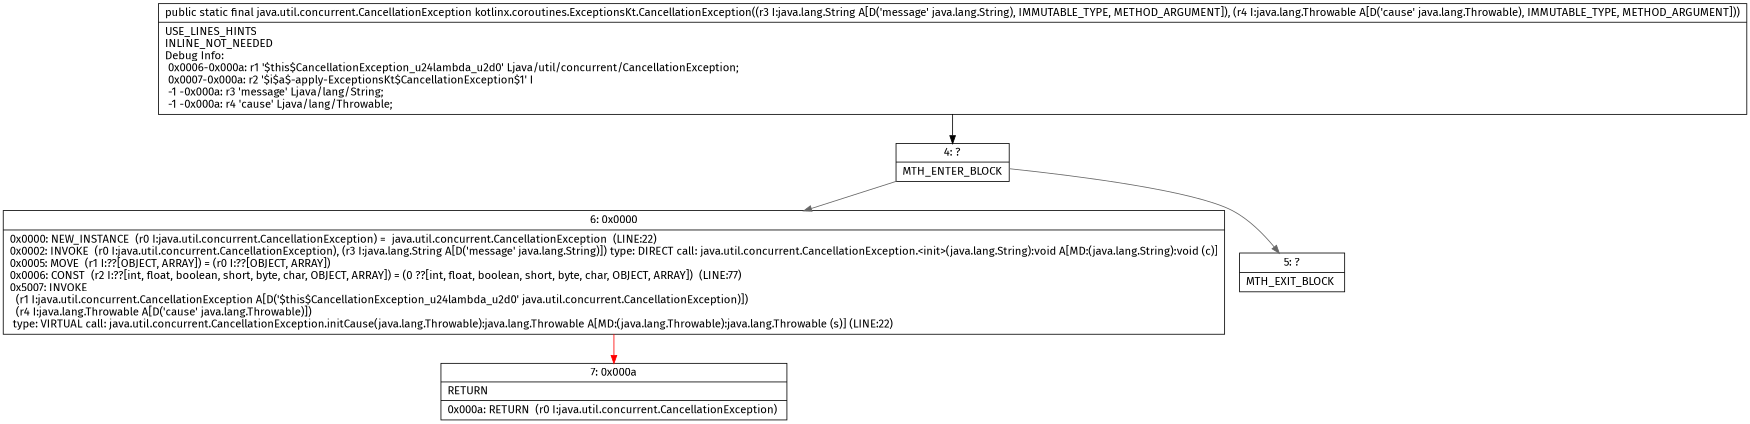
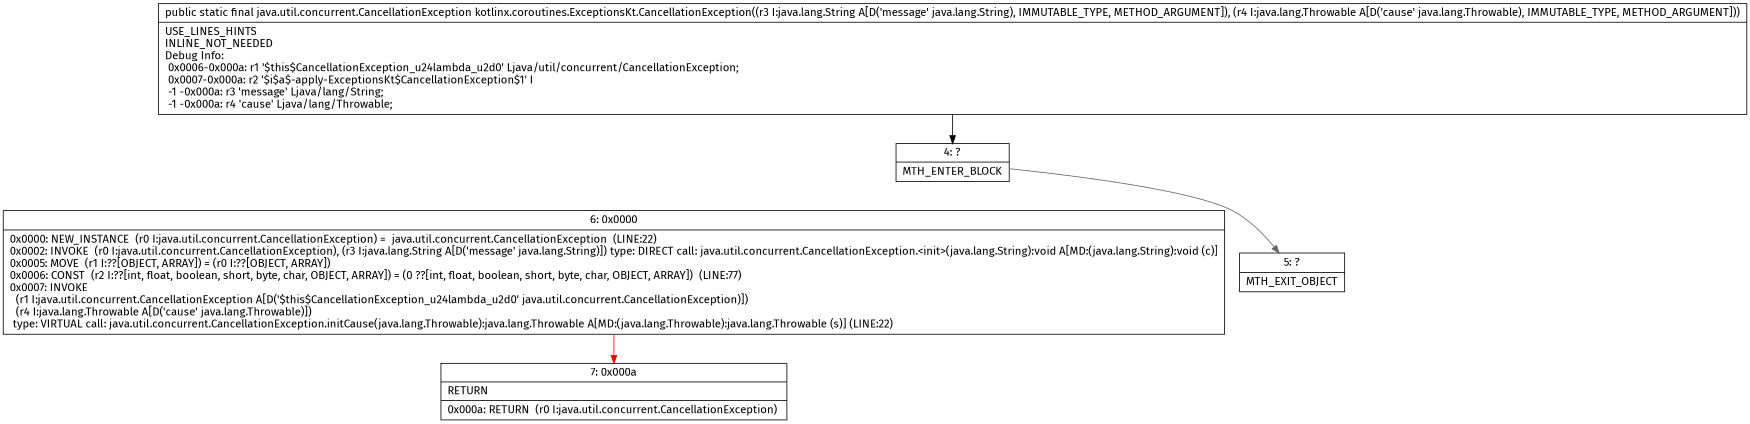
  digraph {
    fontname="Fira Sans"
    node [fontname="Fira Sans" shape=record]
    edge [color=gray40 fontname="Fira Sans"]
    n1 [label="{4\:\ ?|MTH_ENTER_BLOCK\l}"]
-   n2 [label="{6\:\ 0x0000|0x0000: NEW_INSTANCE  (r0 I:java.util.concurrent.CancellationException) =  java.util.concurrent.CancellationException  (LINE:22)\l0x0002: INVOKE  (r0 I:java.util.concurrent.CancellationException), (r3 I:java.lang.String A[D('message' java.lang.String)]) type: DIRECT call: java.util.concurrent.CancellationException.\<init\>(java.lang.String):void A[MD:(java.lang.String):void (c)]\l0x0005: MOVE  (r1 I:??[OBJECT, ARRAY]) = (r0 I:??[OBJECT, ARRAY]) \l0x0006: CONST  (r2 I:??[int, float, boolean, short, byte, char, OBJECT, ARRAY]) = (0 ??[int, float, boolean, short, byte, char, OBJECT, ARRAY])  (LINE:77)\l0x5007: INVOKE  \l  (r1 I:java.util.concurrent.CancellationException A[D('$this$CancellationException_u24lambda_u2d0' java.util.concurrent.CancellationException)])\l  (r4 I:java.lang.Throwable A[D('cause' java.lang.Throwable)])\l type: VIRTUAL call: java.util.concurrent.CancellationException.initCause(java.lang.Throwable):java.lang.Throwable A[MD:(java.lang.Throwable):java.lang.Throwable (s)] (LINE:22)\l}"]
-   n3 [label="{5\:\ ?|MTH_EXIT_BLOCK\l}"]
+   n2 [label="{6\:\ 0x0000|0x0000: NEW_INSTANCE  (r0 I:java.util.concurrent.CancellationException) =  java.util.concurrent.CancellationException  (LINE:22)\l0x0002: INVOKE  (r0 I:java.util.concurrent.CancellationException), (r3 I:java.lang.String A[D('message' java.lang.String)]) type: DIRECT call: java.util.concurrent.CancellationException.\<init\>(java.lang.String):void A[MD:(java.lang.String):void (c)]\l0x0005: MOVE  (r1 I:??[OBJECT, ARRAY]) = (r0 I:??[OBJECT, ARRAY]) \l0x0006: CONST  (r2 I:??[int, float, boolean, short, byte, char, OBJECT, ARRAY]) = (0 ??[int, float, boolean, short, byte, char, OBJECT, ARRAY])  (LINE:77)\l0x0007: INVOKE  \l  (r1 I:java.util.concurrent.CancellationException A[D('$this$CancellationException_u24lambda_u2d0' java.util.concurrent.CancellationException)])\l  (r4 I:java.lang.Throwable A[D('cause' java.lang.Throwable)])\l type: VIRTUAL call: java.util.concurrent.CancellationException.initCause(java.lang.Throwable):java.lang.Throwable A[MD:(java.lang.Throwable):java.lang.Throwable (s)] (LINE:22)\l}"]
+   n3 [label="{5\:\ ?|MTH_EXIT_OBJECT\l}"]
    n4 [label="{7\:\ 0x000a|RETURN\l|0x000a: RETURN  (r0 I:java.util.concurrent.CancellationException) \l}"]
    n5 [label="{public static final java.util.concurrent.CancellationException kotlinx.coroutines.ExceptionsKt.CancellationException((r3 I:java.lang.String A[D('message' java.lang.String), IMMUTABLE_TYPE, METHOD_ARGUMENT]), (r4 I:java.lang.Throwable A[D('cause' java.lang.Throwable), IMMUTABLE_TYPE, METHOD_ARGUMENT]))  | USE_LINES_HINTS\lINLINE_NOT_NEEDED\lDebug Info:\l  0x0006\-0x000a: r1 '$this$CancellationException_u24lambda_u2d0' Ljava\/util\/concurrent\/CancellationException;\l  0x0007\-0x000a: r2 '$i$a$\-apply\-ExceptionsKt$CancellationException$1' I\l  \-1 \-0x000a: r3 'message' Ljava\/lang\/String;\l  \-1 \-0x000a: r4 'cause' Ljava\/lang\/Throwable;\l}"]
-   n1 -> n2
    n1 -> n3
    n2 -> n4 [color=red]
    n5 -> n1 [color=black]
  }
